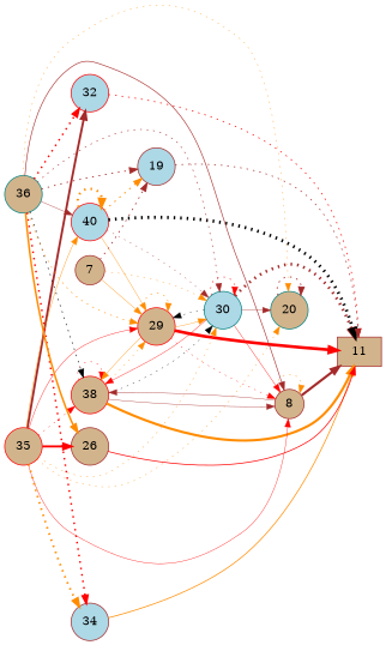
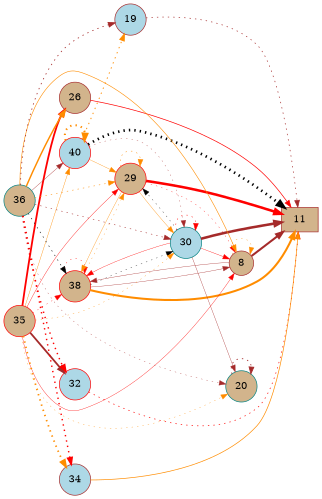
  digraph {
    rankdir=LR
    node [color=brown fillcolor=tan shape=circle style=filled]
    edge [color=darkorange penwidth=0.50 style=dotted]
    n1 [color=red fillcolor=lightblue label=32]
    n2 [label=11 shape=box]
    n3 [color=red label=38]
    n4 [label=8]
    n5 [color=red label=29]
    n6 [color=teal fillcolor=lightblue label=30]
    n7 [fillcolor=lightblue label=34]
    n8 [color=red label=35]
    n9 [color=red fillcolor=lightblue label=40]
    n10 [color=teal label=20]
    n11 [label=26]
    n12 [fillcolor=lightblue label=19]
    n13 [color=teal label=36]
-   n14 [label=7]
    n1 -> n2 [color=red penwidth=1.00]
    n3 -> n2 [penwidth=3.00 style=bold]
    n3 -> n3 [color=red penwidth=0.58]
    n3 -> n4 [color=brown style=bold]
    n3 -> n5
    n3 -> n6 [color=black]
    n4 -> n2 [color=brown penwidth=3.00 style=bold]
    n4 -> n3 [color=brown style=bold]
    n4 -> n4 [penwidth=0.58]
    n5 -> n2 [color=red penwidth=3.77 style=bold]
    n5 -> n3 [style=bold]
    n5 -> n4 [color=red]
    n5 -> n5 [penwidth=0.76]
    n5 -> n6 [style=bold]
-   n6 -> n2 [color=brown penwidth=3.77]
+   n6 -> n2 [color=brown penwidth=3.77 style=bold]
    n6 -> n3 [color=red style=bold]
    n6 -> n4 [color=red style=bold]
    n6 -> n5 [color=black]
    n6 -> n6 [color=red penwidth=0.76]
    n6 -> n10 [color=brown style=bold]
    n7 -> n2 [penwidth=1.00 style=bold]
    n8 -> n1 [color=brown penwidth=2.64 style=bold]
    n8 -> n3 [color=red]
    n8 -> n4 [color=red style=bold]
    n8 -> n5 [color=red penwidth=0.52 style=bold]
    n8 -> n6 [penwidth=0.52]
    n8 -> n7 [penwidth=2.64]
    n8 -> n9 [penwidth=0.56 style=bold]
    n8 -> n10
    n8 -> n11 [color=red penwidth=2.64 style=bold]
    n9 -> n2 [color=black penwidth=4.00]
    n9 -> n5 [style=bold]
    n9 -> n6 [color=brown]
    n9 -> n9 [penwidth=3.00]
    n9 -> n12 [penwidth=1.36]
    n10 -> n10 [color=brown penwidth=1.24]
    n11 -> n2 [color=red penwidth=1.00 style=bold]
    n12 -> n2 [color=brown penwidth=1.00]
    n13 -> n1 [color=red penwidth=2.13]
    n13 -> n3 [color=black penwidth=0.85]
-   n13 -> n4 [color=brown penwidth=0.85 style=bold]
+   n13 -> n4 [penwidth=0.85 style=bold]
    n13 -> n5 [penwidth=0.81]
    n13 -> n6 [color=brown penwidth=0.81]
    n13 -> n7 [color=red penwidth=2.13]
    n13 -> n9 [color=brown style=bold]
-   n13 -> n10
+   n13 -> n10 [color=brown]
    n13 -> n11 [penwidth=2.13 style=bold]
    n13 -> n12 [color=brown penwidth=1.19]
-   n14 -> n5 [style=bold]
-   n14 -> n6
-   n14 -> n12 [color=brown penwidth=1.13]
  }
